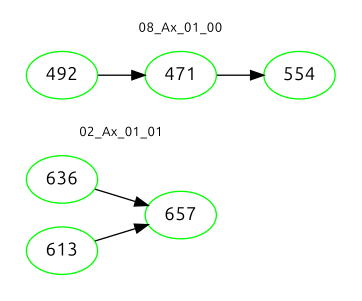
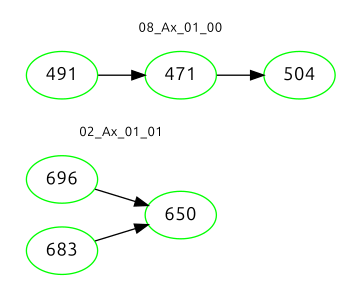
  digraph {
    fontname=Ubuntu
    rankdir=LR
    node [color=green fontname=Ubuntu]
    edge [color=black fontname=Ubuntu]
-   n1 [label=636]
-   n2 [label=613]
-   n3 [label=657]
-   n4 [label=492]
+   n1 [label=696]
+   n2 [label=683]
+   n3 [label=650]
+   n4 [label=491]
    n5 [label=471]
-   n6 [label=554]
+   n6 [label=504]
    subgraph cluster_1 {
      color=white
      fontsize=10
      label="02_Ax_01_01"
      n1
      n2
      n3
    }
    subgraph cluster_2 {
      color=white
      fontsize=10
      label="08_Ax_01_00"
      n4
      n5
      n6
    }
    n1 -> n3
    n2 -> n3
    n4 -> n5
    n5 -> n6
  }
